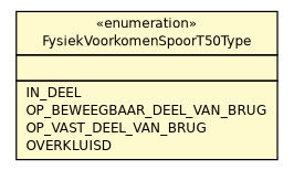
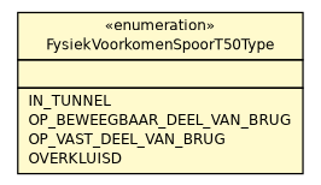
  digraph {
    nodesep=0.25
    ranksep=0.5
-   n1 [fontcolor=black fontname=Helvetica fontsize=10.0 label=<<table title="nl.b3p.topnl.top50nl.FysiekVoorkomenSpoorT50Type" border="0" cellborder="1" cellspacing="0" cellpadding="2" port="p" bgcolor="lemonChiffon" href="./FysiekVoorkomenSpoorT50Type.html"> 		<tr><td><table border="0" cellspacing="0" cellpadding="1"> <tr><td align="center" balign="center"> &#171;enumeration&#187; </td></tr> <tr><td align="center" balign="center"> FysiekVoorkomenSpoorT50Type </td></tr> 		</table></td></tr> 		<tr><td><table border="0" cellspacing="0" cellpadding="1"> <tr><td align="left" balign="left">  </td></tr> 		</table></td></tr> 		<tr><td><table border="0" cellspacing="0" cellpadding="1"> <tr><td align="left" balign="left"> IN_DEEL </td></tr> <tr><td align="left" balign="left"> OP_BEWEEGBAAR_DEEL_VAN_BRUG </td></tr> <tr><td align="left" balign="left"> OP_VAST_DEEL_VAN_BRUG </td></tr> <tr><td align="left" balign="left"> OVERKLUISD </td></tr> 		</table></td></tr> 		</table>> shape=plaintext]
+   n1 [fontcolor=black fontname=Helvetica fontsize=10.0 label=<<table title="nl.b3p.topnl.top50nl.FysiekVoorkomenSpoorT50Type" border="0" cellborder="1" cellspacing="0" cellpadding="2" port="p" bgcolor="lemonChiffon" href="./FysiekVoorkomenSpoorT50Type.html"> 		<tr><td><table border="0" cellspacing="0" cellpadding="1"> <tr><td align="center" balign="center"> &#171;enumeration&#187; </td></tr> <tr><td align="center" balign="center"> FysiekVoorkomenSpoorT50Type </td></tr> 		</table></td></tr> 		<tr><td><table border="0" cellspacing="0" cellpadding="1"> <tr><td align="left" balign="left">  </td></tr> 		</table></td></tr> 		<tr><td><table border="0" cellspacing="0" cellpadding="1"> <tr><td align="left" balign="left"> IN_TUNNEL </td></tr> <tr><td align="left" balign="left"> OP_BEWEEGBAAR_DEEL_VAN_BRUG </td></tr> <tr><td align="left" balign="left"> OP_VAST_DEEL_VAN_BRUG </td></tr> <tr><td align="left" balign="left"> OVERKLUISD </td></tr> 		</table></td></tr> 		</table>> shape=plaintext]
  }
